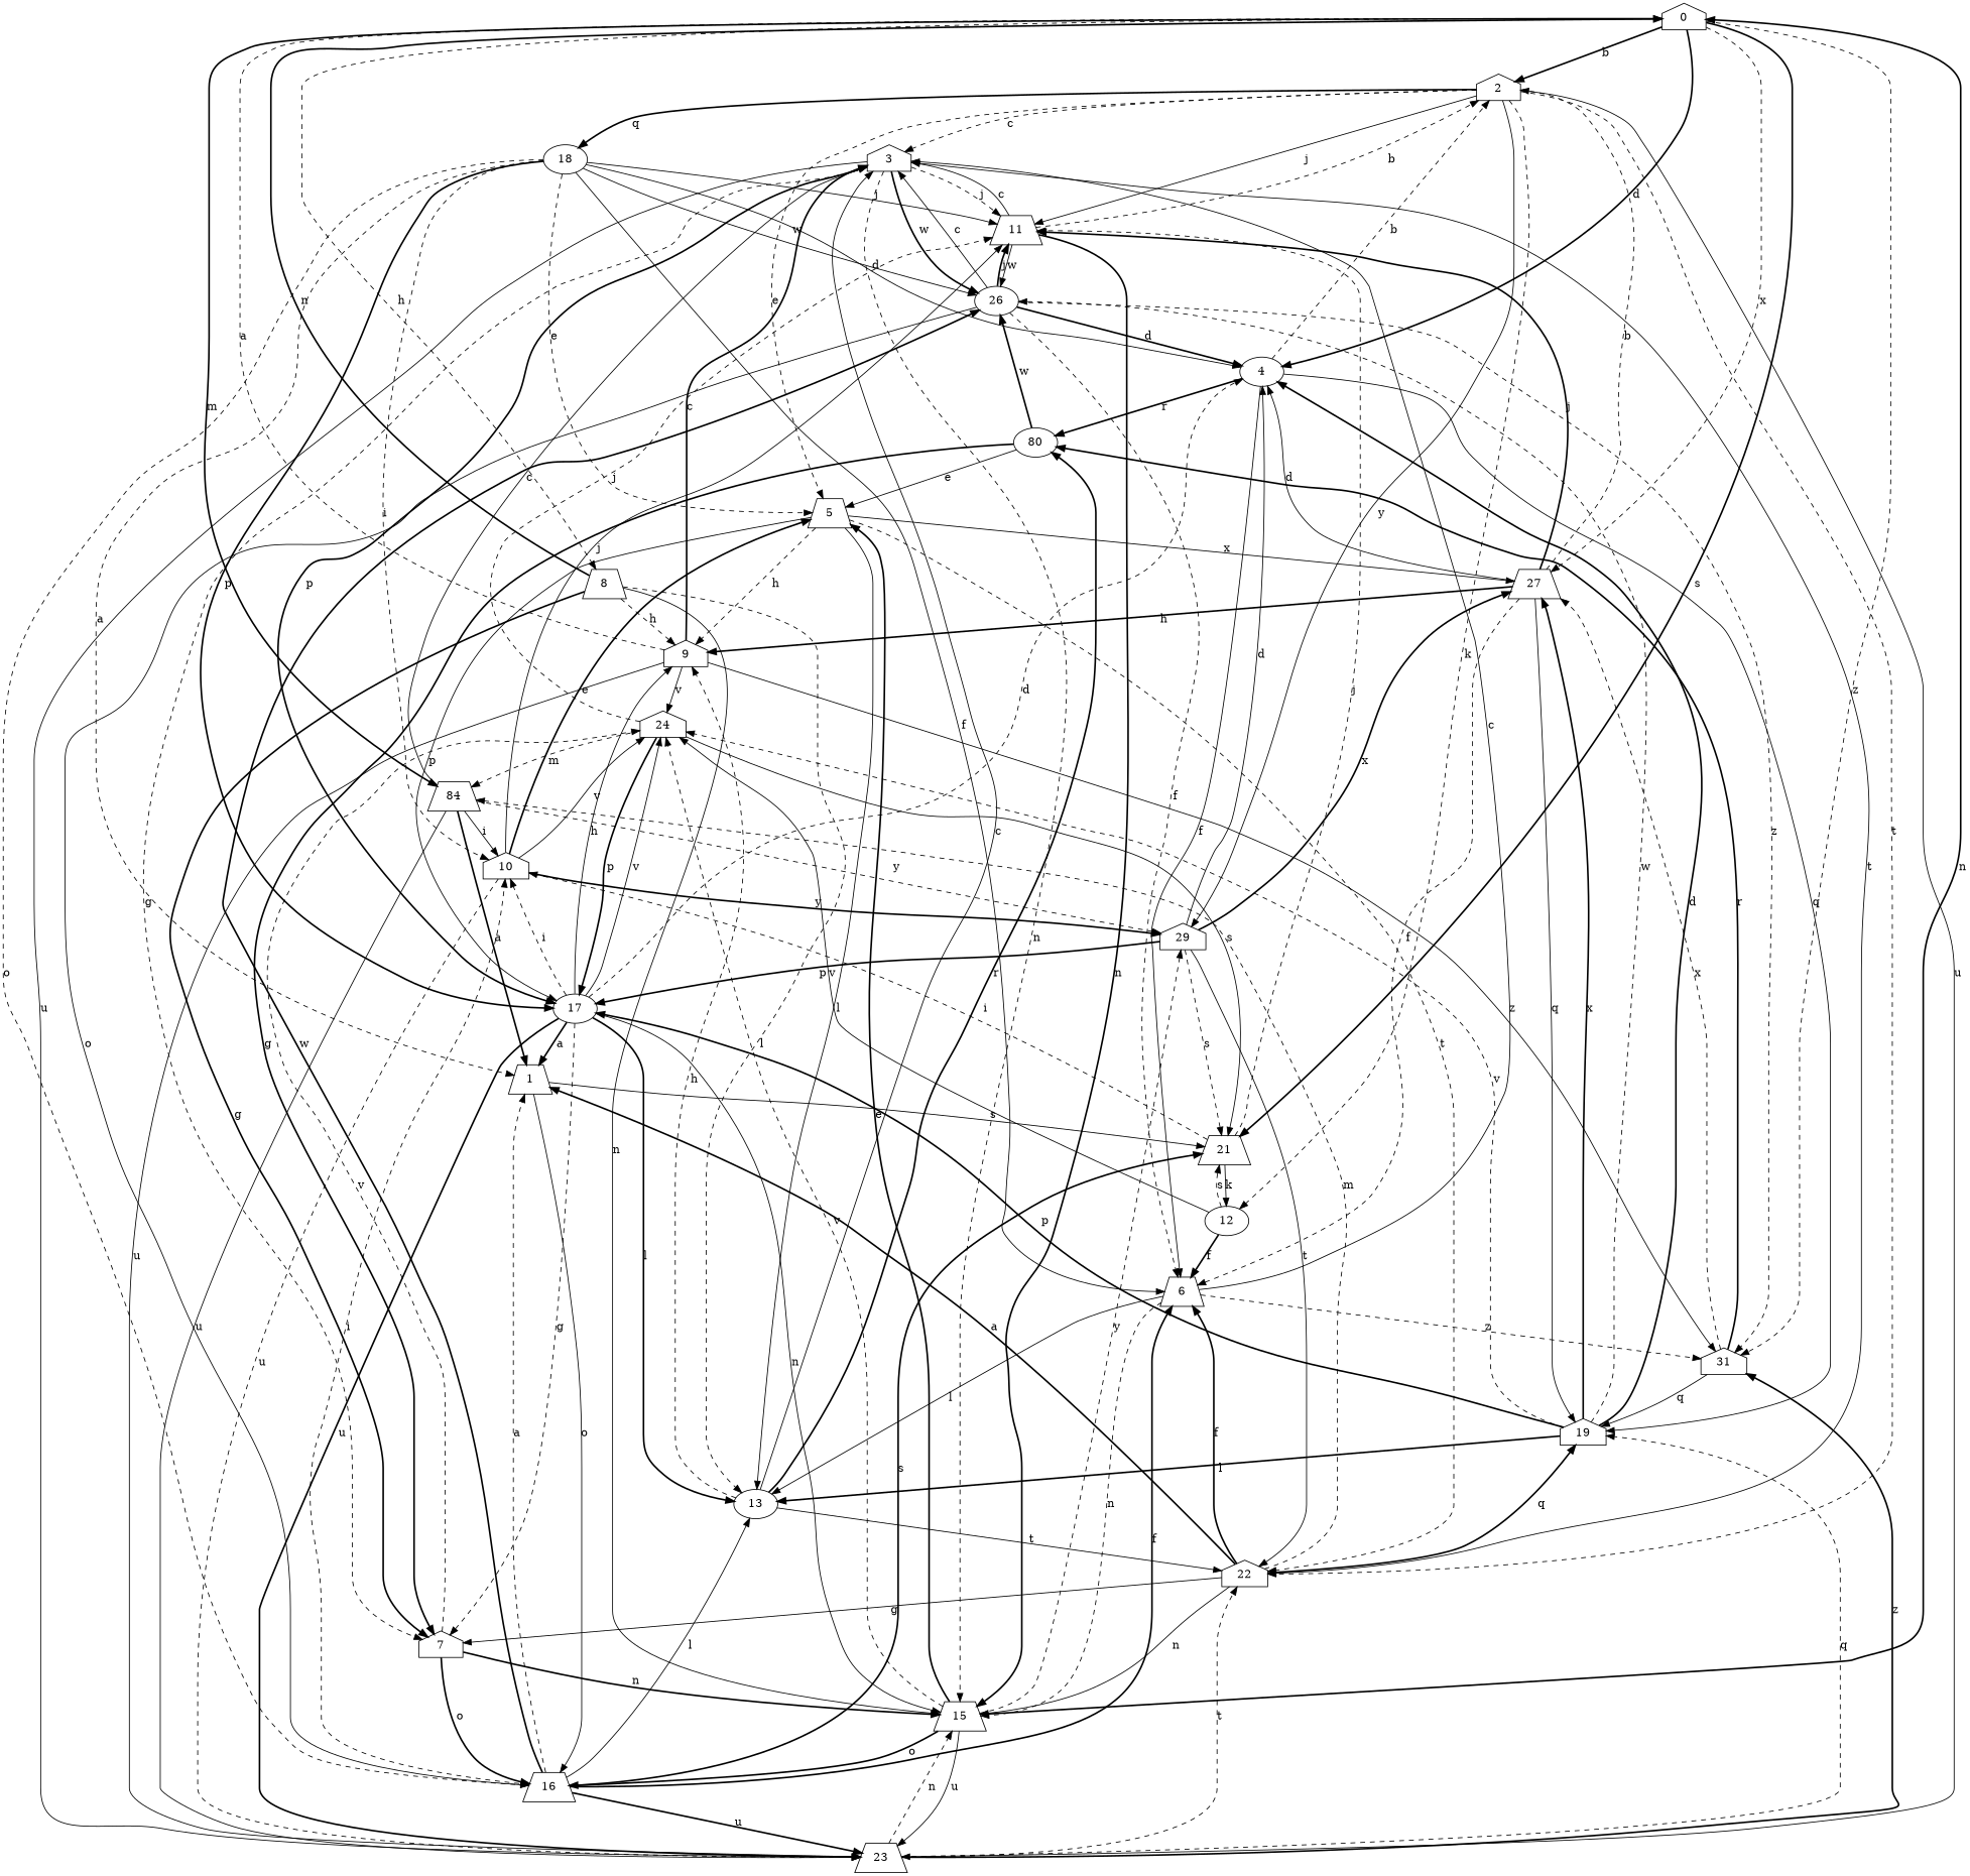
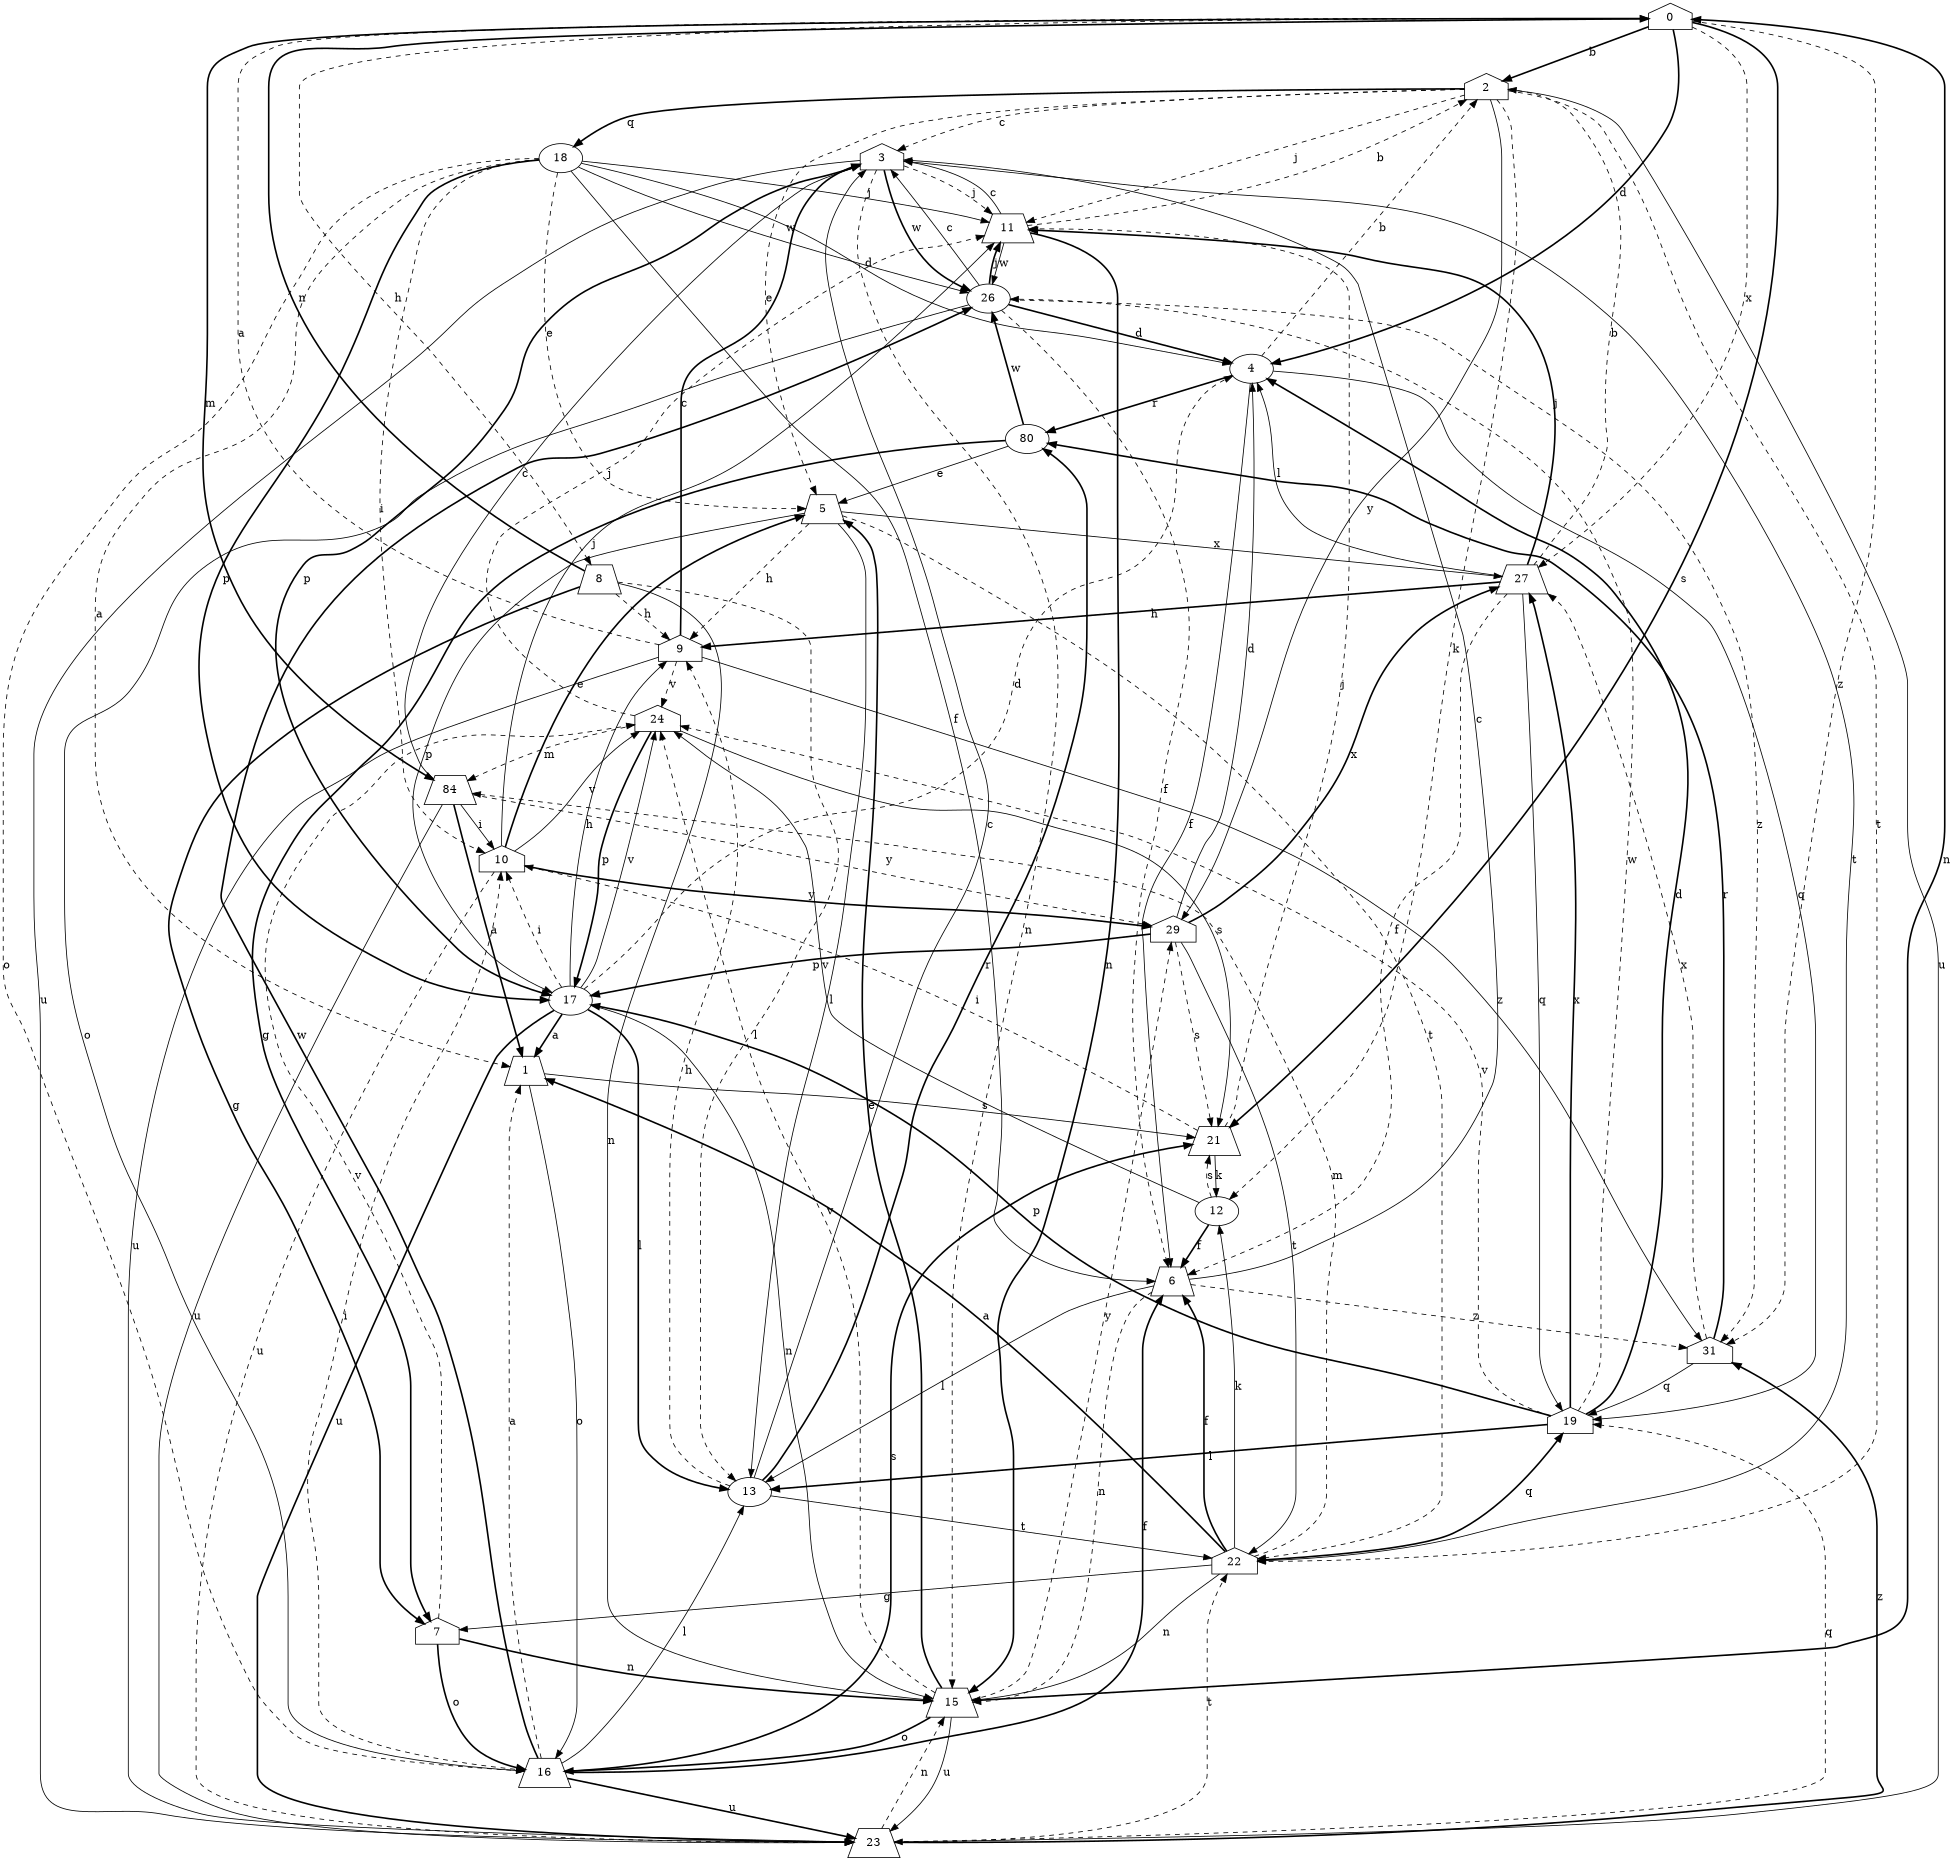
  strict digraph {
    node [shape=house]
    edge [style=dashed]
    0
    2
    4 [shape=ellipse]
    8 [shape=trapezium]
    n5 [label=84 shape=trapezium]
    21 [shape=trapezium]
    27 [shape=trapezium]
    31
    3
    5 [shape=trapezium]
    11 [shape=trapezium]
    12 [shape=ellipse]
    18 [shape=ellipse]
    22
    23 [shape=trapezium]
    29
    6 [shape=trapezium]
    19
    n19 [label=80 shape=ellipse]
    15 [shape=trapezium]
    7
    9
    13 [shape=ellipse]
    1 [shape=trapezium]
    10
    16 [shape=trapezium]
    24
    26 [shape=ellipse]
    17 [shape=ellipse]
    0 -> 2 [label=b style=bold]
    0 -> 4 [label=d style=bold]
    0 -> 8 [label=h]
    0 -> n5 [label=m style=bold]
    0 -> 21 [label=s style=bold]
    0 -> 27 [label=x]
    0 -> 31 [label=z]
    2 -> 3 [label=c]
    2 -> 5 [label=e]
-   2 -> 11 [label=j style=solid]
+   2 -> 11 [label=j]
    2 -> 12 [label=k]
    2 -> 18 [label=q style=bold]
    2 -> 22 [label=t]
    2 -> 23 [label=u style=solid]
    2 -> 29 [label=y style=solid]
    4 -> 2 [label=b]
    4 -> 6 [label=f style=solid]
    4 -> 19 [label=q style=solid]
    4 -> n19 [label=r style=bold]
    8 -> 0 [label=n style=bold]
    8 -> 15 [label=n style=solid]
    8 -> 7 [label=g style=bold]
    8 -> 9 [label=h]
    8 -> 13 [label=l]
    n5 -> 3 [label=c style=solid]
    n5 -> 23 [label=u style=solid]
    n5 -> 29 [label=y]
    n5 -> 1 [label=a style=bold]
    n5 -> 10 [label=i style=solid]
    21 -> 11 [label=j]
    21 -> 12 [label=k style=solid]
    21 -> 10 [label=i]
    27 -> 2 [label=b]
-   27 -> 4 [label=d style=solid]
+   27 -> 4 [label=l style=solid]
    27 -> 11 [label=j style=bold]
    27 -> 6 [label=f]
    27 -> 19 [label=q style=solid]
    27 -> 9 [label=h style=bold]
    31 -> 27 [label=x]
    31 -> 19 [label=q style=solid]
    31 -> n19 [label=r style=bold]
    3 -> 11 [label=j]
    3 -> 22 [label=t style=solid]
    3 -> 23 [label=u style=solid]
    3 -> 15 [label=n]
-   3 -> 7 [label=g]
    3 -> 26 [label=w style=bold]
    3 -> 17 [label=p style=bold]
    5 -> 27 [label=x style=solid]
    5 -> 22 [label=t]
    5 -> 9 [label=h]
    5 -> 13 [label=l style=solid]
    5 -> 17 [label=p style=solid]
    11 -> 2 [label=b]
    11 -> 3 [label=c style=solid]
    11 -> 15 [label=n style=bold]
    11 -> 26 [label=w style=solid]
    12 -> 21 [label=s]
    12 -> 6 [label=f style=bold]
    12 -> 24 [label=v style=solid]
    18 -> 4 [label=d style=solid]
    18 -> 5 [label=e]
    18 -> 11 [label=j style=solid]
    18 -> 6 [label=f style=solid]
    18 -> 1 [label=a]
    18 -> 10 [label=i]
    18 -> 16 [label=o]
    18 -> 26 [label=w style=solid]
    18 -> 17 [label=p style=bold]
    22 -> n5 [label=m]
+   22 -> 12 [label=k style=solid]
    22 -> 6 [label=f style=bold]
    22 -> 19 [label=q style=bold]
    22 -> 15 [label=n style=solid]
    22 -> 7 [label=g style=solid]
    22 -> 1 [label=a style=bold]
    23 -> 31 [label=z style=bold]
    23 -> 22 [label=t]
    23 -> 19 [label=q]
    23 -> 15 [label=n]
    29 -> 4 [label=d style=solid]
    29 -> 21 [label=s]
    29 -> 27 [label=x style=bold]
    29 -> 22 [label=t style=solid]
    29 -> 17 [label=p style=bold]
    6 -> 31 [label=z]
    6 -> 3 [label=c style=solid]
    6 -> 15 [label=n]
    6 -> 13 [label=l style=solid]
    19 -> 4 [label=d style=bold]
    19 -> 27 [label=x style=bold]
    19 -> 13 [label=l style=bold]
    19 -> 24 [label=v]
    19 -> 26 [label=w]
    19 -> 17 [label=p style=bold]
    n19 -> 5 [label=e style=solid]
    n19 -> 7 [label=g style=bold]
    n19 -> 26 [label=w style=bold]
    15 -> 0 [label=n style=bold]
    15 -> 5 [label=e style=bold]
    15 -> 23 [label=u style=solid]
    15 -> 29 [label=y]
    15 -> 16 [label=o style=bold]
    15 -> 24 [label=v]
    7 -> 15 [label=n style=bold]
    7 -> 16 [label=o style=bold]
    7 -> 24 [label=v]
    9 -> 0 [label=a]
    9 -> 31 [label=z style=solid]
    9 -> 3 [label=c style=bold]
    9 -> 23 [label=u style=solid]
-   9 -> 24 [label=v style=solid]
+   9 -> 24 [label=v]
    13 -> 3 [label=c style=solid]
    13 -> 22 [label=t style=solid]
    13 -> n19 [label=r style=bold]
    13 -> 9 [label=h]
    1 -> 21 [label=s style=solid]
    1 -> 16 [label=o style=solid]
    10 -> 5 [label=e style=bold]
    10 -> 11 [label=j style=solid]
    10 -> 23 [label=u]
    10 -> 29 [label=y style=bold]
    10 -> 24 [label=v style=solid]
    16 -> 21 [label=s style=bold]
    16 -> 23 [label=u style=bold]
    16 -> 6 [label=f style=bold]
    16 -> 13 [label=l style=solid]
    16 -> 1 [label=a]
    16 -> 10 [label=i]
    16 -> 26 [label=w style=bold]
    24 -> n5 [label=m]
    24 -> 21 [label=s style=solid]
    24 -> 11 [label=j]
    24 -> 17 [label=p style=bold]
    26 -> 4 [label=d style=bold]
    26 -> 31 [label=z]
    26 -> 3 [label=c style=solid]
    26 -> 11 [label=j style=bold]
    26 -> 6 [label=f]
    26 -> 16 [label=o style=solid]
    17 -> 4 [label=d]
    17 -> 23 [label=u style=bold]
    17 -> 15 [label=n style=solid]
-   17 -> 7 [label=g]
    17 -> 9 [label=h style=solid]
    17 -> 13 [label=l style=bold]
    17 -> 1 [label=a style=bold]
    17 -> 10 [label=i]
    17 -> 24 [label=v style=solid]
  }
